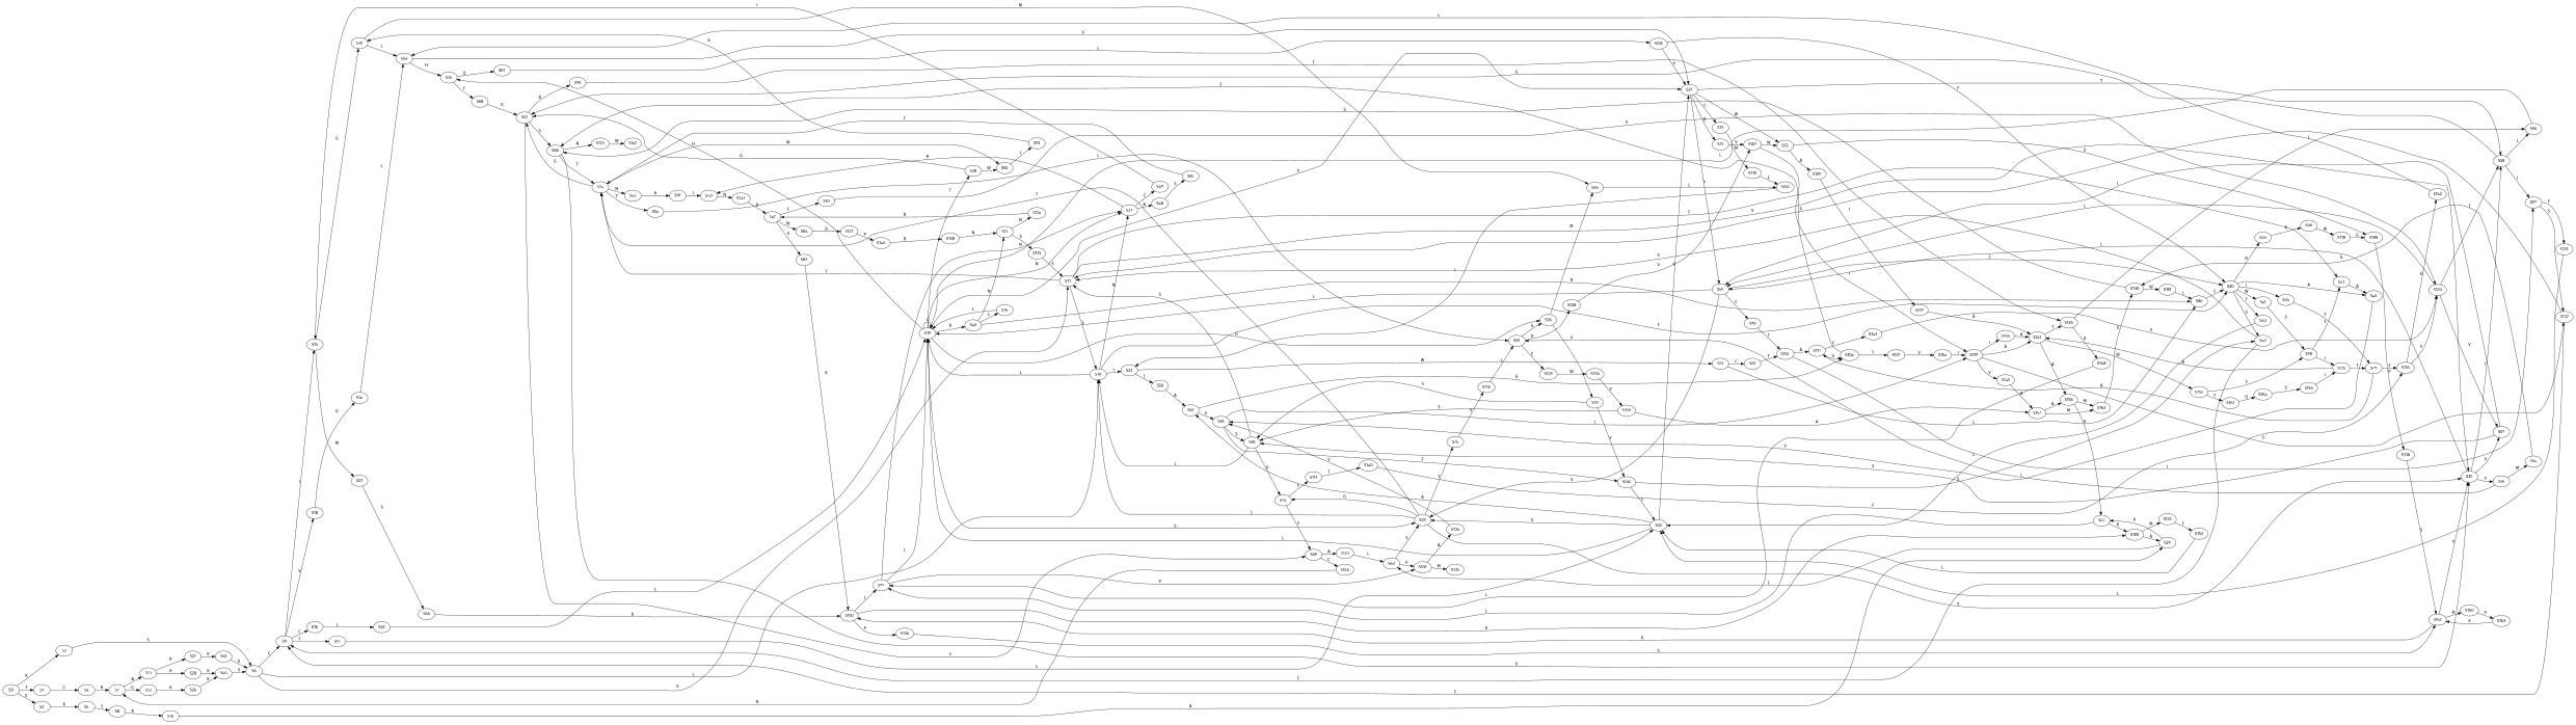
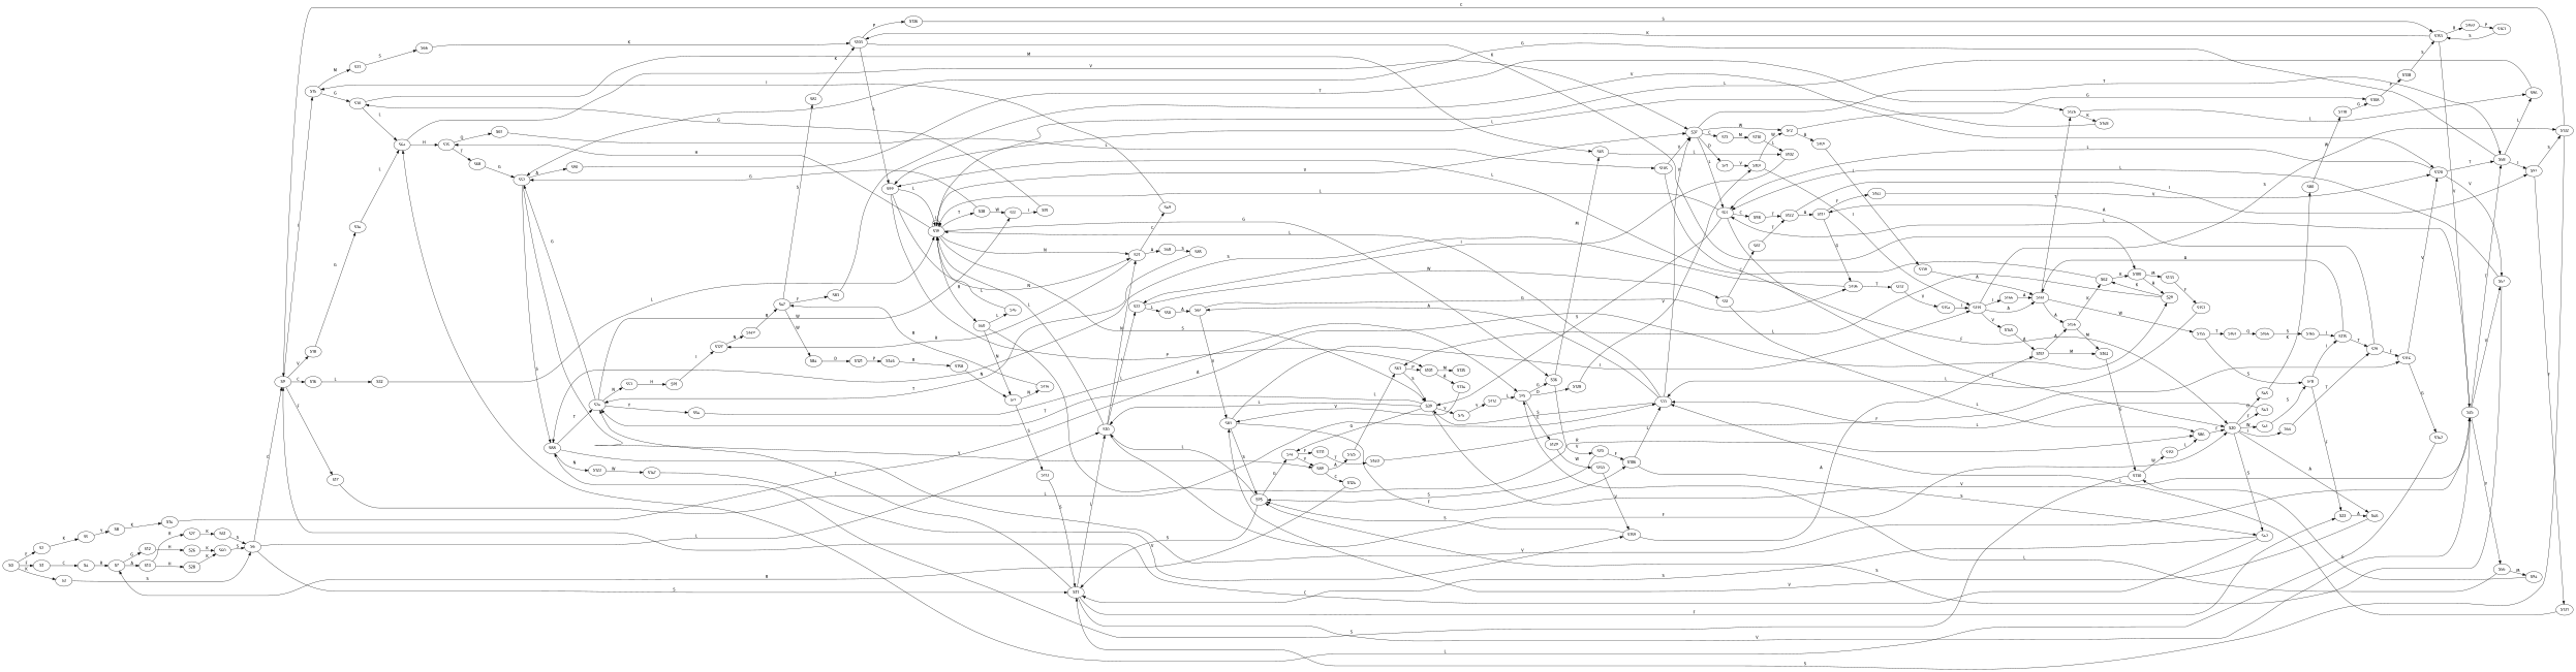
  strict digraph {
    fontname="Fira Sans"
    rankdir=LR
    node [fontname="Fira Sans"]
    edge [fontname="Fira Sans"]
    S0
    S1
    S2
    S3
    S4
    S5
    S6
    S7
    S8
    S9
    S10
    S11
    S12
    S13
    S14
    S15
    S16
    S17
    S18
    S19
    S20
    S21
    S22
    S23
    S24
    S25
    S26
    S27
    S28
    S29
    S30
    S31
    S32
    S33
    S34
    S35
    S36
    S37
    S38
    S39
    S40
    S41
    S42
    S43
    S44
    S45
    S46
    S48
    S49
    S127
    S50
    S51
    S52
    S53
    S54
    S55
    S56
    S57
    S58
    S59
    S60
    S61
    S62
    S63
    S64
    S65
    S66
    S67
    S68
    S69
    S70
    S71
    S72
    S73
    S74
    S75
    S76
    S77
    S86
    S78
    S79
    S80
    S81
    S47
    S82
    S83
    S84
    S85
    S87
    S88
    S89
    S90
    S91
    S92
    S93
    S94
    S95
    S96
    S97
    S98
    S99
    S100
    S101
    S102
    S103
    S104
    S105
    S106
    S107
    S108
    S109
    S110
    S111
    S112
    S113
    S114
    S115
    S116
    S117
    S118
    S119
    S120
    S121
    S122
    S123
    S124
    S125
    S126
    S128
    S129
    S130
    S131
    S132
    S133
    S134
    S135
    S136
    S137
    S138
    S139
    S140
    S141
    S142
    S143
    S144
    S145
    S146
    S147
    S148
    S149
    S150
    S151
    S152
    S153
    S154
    S155
    S156
    S157
    S158
    S159
    S160
    S161
    S162
    S163
    S164
    S165
    S0 -> S1 [label=F]
    S0 -> S2 [label=E]
    S0 -> S3 [label=K]
    S1 -> S4 [label=C]
    S2 -> S5 [label=K]
    S3 -> S6 [label=S]
    S4 -> S7 [label=R]
    S5 -> S8 [label=Y]
    S6 -> S9 [label=C]
    S6 -> S10 [label=L]
    S6 -> S11 [label=S]
    S7 -> S12 [label=G]
    S7 -> S13 [label=A]
    S8 -> S14 [label=K]
    S9 -> S15 [label=I]
    S9 -> S16 [label=C]
    S9 -> S17 [label=F]
    S9 -> S18 [label=V]
    S10 -> S19 [label=L]
    S10 -> S20 [label=F]
    S10 -> S21 [label=N]
    S10 -> S22 [label=I]
    S11 -> S10 [label=L]
    S11 -> S23 [label=F]
    S11 -> S24 [label=T]
    S11 -> S25 [label=V]
    S12 -> S26 [label=H]
    S13 -> S27 [label=R]
    S13 -> S28 [label=H]
    S14 -> S29 [label=A]
    S15 -> S30 [label=G]
    S15 -> S31 [label=M]
    S16 -> S32 [label=L]
    S17 -> S33 [label=L]
    S18 -> S34 [label=G]
    S19 -> S19 [label=L]
    S19 -> S21 [label=N]
    S19 -> S35 [label=H]
    S19 -> S36 [label=G]
    S19 -> S37 [label=V]
    S19 -> S38 [label=T]
    S19 -> S39 [label=S]
    S19 -> S40 [label=R]
    S20 -> S41 [label=W]
    S20 -> S42 [label=S]
    S20 -> S43 [label=F]
    S20 -> S44 [label=I]
    S20 -> S45 [label=D]
    S20 -> S46 [label=A]
    S21 -> S48 [label=A]
    S21 -> S49 [label=C]
    S21 -> S127 [label=R]
    S22 -> S50 [label=L]
    S22 -> S51 [label=W]
    S23 -> S46 [label=A]
    S24 -> S52 [label=G]
    S24 -> S53 [label=N]
    S24 -> S54 [label=Y]
    S24 -> S55 [label=W]
    S25 -> S56 [label=Y]
    S25 -> S57 [label=V]
    S25 -> S58 [label=T]
    S25 -> S59 [label=L]
    S26 -> S60 [label=K]
    S27 -> S61 [label=K]
    S28 -> S60 [label=K]
    S29 -> S62 [label=K]
    S29 -> S63 [label=L]
    S30 -> S64 [label=L]
    S30 -> S65 [label=M]
    S31 -> S66 [label=S]
    S32 -> S19 [label=L]
    S33 -> S19 [label=L]
    S33 -> S37 [label=V]
    S33 -> S39 [label=S]
    S33 -> S67 [label=A]
    S34 -> S64 [label=L]
    S35 -> S68 [label=T]
    S35 -> S69 [label=Q]
    S36 -> S65 [label=M]
    S36 -> S70 [label=V]
    S37 -> S58 [label=T]
    S37 -> S59 [label=L]
    S37 -> S71 [label=D]
    S37 -> S72 [label=W]
    S37 -> S73 [label=C]
    S38 -> S52 [label=G]
    S38 -> S55 [label=W]
    S39 -> S10 [label=L]
    S39 -> S24 [label=T]
    S39 -> S25 [label=V]
    S39 -> S74 [label=G]
    S39 -> S75 [label=Y]
    S40 -> S76 [label=L]
    S40 -> S77 [label=N]
    S40 -> S86 [label=R]
    S41 -> S78 [label=S]
    S42 -> S9 [label=C]
    S42 -> S11 [label=S]
    S43 -> S33 [label=L]
    S44 -> S79 [label=T]
    S45 -> S80 [label=K]
    S46 -> S81 [label=V]
    S48 -> S85 [label=S]
    S49 -> S15 [label=I]
    S127 -> S149 [label=N]
    S50 -> S67 [label=A]
    S51 -> S86 [label=L]
    S51 -> S87 [label=C]
    S52 -> S88 [label=S]
    S52 -> S89 [label=Y]
    S52 -> S90 [label=A]
    S53 -> S91 [label=H]
    S54 -> S92 [label=L]
    S55 -> S93 [label=I]
    S56 -> S92 [label=L]
    S56 -> S94 [label=M]
    S57 -> S59 [label=L]
    S57 -> S95 [label=S]
    S58 -> S52 [label=G]
    S58 -> S96 [label=L]
    S58 -> S97 [label=I]
    S59 -> S19 [label=L]
    S59 -> S20 [label=F]
    S59 -> S39 [label=S]
    S59 -> S98 [label=C]
    S60 -> S6 [label=S]
    S61 -> S6 [label=S]
    S62 -> S99 [label=L]
    S62 -> S100 [label=K]
    S63 -> S39 [label=S]
    S63 -> S101 [label=P]
    S64 -> S35 [label=H]
    S64 -> S37 [label=V]
    S65 -> S102 [label=L]
    S66 -> S103 [label=K]
    S67 -> S81 [label=V]
    S67 -> S104 [label=G]
    S68 -> S52 [label=G]
    S69 -> S105 [label=L]
    S70 -> S95 [label=S]
    S70 -> S106 [label=F]
    S71 -> S107 [label=V]
    S72 -> S108 [label=G]
    S72 -> S109 [label=A]
    S73 -> S110 [label=M]
    S74 -> S89 [label=Y]
    S74 -> S111 [label=F]
    S75 -> S112 [label=Y]
    S76 -> S19 [label=L]
    S77 -> S113 [label=S]
    S77 -> S114 [label=N]
    S86 -> S20 [label=F]
    S78 -> S23 [label=F]
    S78 -> S115 [label=I]
    S79 -> S116 [label=F]
    S79 -> S117 [label=A]
    S80 -> S118 [label=W]
    S81 -> S95 [label=S]
    S81 -> S106 [label=F]
    S81 -> S119 [label=I]
    S47 -> S82 [label=S]
    S47 -> S83 [label=F]
    S47 -> S84 [label=W]
    S82 -> S103 [label=K]
    S83 -> S120 [label=V]
    S84 -> S121 [label=D]
    S85 -> S24 [label=T]
    S87 -> S122 [label=T]
    S88 -> S24 [label=T]
    S88 -> S25 [label=V]
    S88 -> S123 [label=N]
    S89 -> S124 [label=C]
    S89 -> S125 [label=A]
    S90 -> S126 [label=T]
    S91 -> S127 [label=I]
    S92 -> S36 [label=G]
    S92 -> S128 [label=D]
    S92 -> S129 [label=E]
    S93 -> S30 [label=G]
    S94 -> S130 [label=G]
    S95 -> S10 [label=L]
    S95 -> S11 [label=S]
    S95 -> S74 [label=G]
    S96 -> S19 [label=L]
    S97 -> S131 [label=F]
    S97 -> S132 [label=S]
    S98 -> S122 [label=T]
    S99 -> S19 [label=L]
    S99 -> S21 [label=N]
    S99 -> S101 [label=P]
    S100 -> S29 [label=A]
    S100 -> S133 [label=M]
    S101 -> S134 [label=A]
    S101 -> S135 [label=M]
    S102 -> S22 [label=I]
    S103 -> S99 [label=L]
    S103 -> S100 [label=K]
    S103 -> S136 [label=P]
    S104 -> S88 [label=S]
    S104 -> S137 [label=T]
    S105 -> S20 [label=F]
    S105 -> S37 [label=V]
    S106 -> S33 [label=L]
    S106 -> S42 [label=S]
    S107 -> S72 [label=W]
    S107 -> S119 [label=I]
    S108 -> S138 [label=P]
    S109 -> S139 [label=I]
    S110 -> S102 [label=L]
    S111 -> S140 [label=T]
    S112 -> S92 [label=L]
    S113 -> S11 [label=S]
    S114 -> S47 [label=R]
    S115 -> S79 [label=T]
    S115 -> S141 [label=A]
    S116 -> S120 [label=V]
    S116 -> S142 [label=G]
    S117 -> S104 [label=G]
    S117 -> S143 [label=F]
    S118 -> S108 [label=G]
    S119 -> S132 [label=S]
    S119 -> S141 [label=A]
    S119 -> S144 [label=I]
    S119 -> S145 [label=V]
    S120 -> S57 [label=V]
    S120 -> S58 [label=T]
    S120 -> S59 [label=L]
    S121 -> S146 [label=P]
    S122 -> S97 [label=I]
    S122 -> S117 [label=A]
    S123 -> S147 [label=W]
    S124 -> S7 [label=R]
    S125 -> S63 [label=L]
    S126 -> S96 [label=L]
    S126 -> S148 [label=K]
    S128 -> S107 [label=V]
    S129 -> S150 [label=W]
    S130 -> S88 [label=S]
    S130 -> S151 [label=W]
    S131 -> S33 [label=L]
    S132 -> S9 [label=C]
    S132 -> S11 [label=S]
    S133 -> S152 [label=F]
    S134 -> S81 [label=V]
    S136 -> S153 [label=S]
    S137 -> S154 [label=V]
    S138 -> S153 [label=S]
    S139 -> S141 [label=A]
    S140 -> S116 [label=F]
    S141 -> S126 [label=T]
    S141 -> S155 [label=W]
    S141 -> S156 [label=A]
    S142 -> S64 [label=L]
    S143 -> S120 [label=V]
    S144 -> S141 [label=A]
    S145 -> S157 [label=A]
    S146 -> S158 [label=R]
+   S147 -> S159 [label=V]
    S148 -> S99 [label=L]
    S149 -> S47 [label=R]
    S150 -> S159 [label=V]
    S151 -> S86 [label=L]
    S152 -> S33 [label=L]
    S153 -> S25 [label=V]
    S153 -> S103 [label=K]
    S153 -> S160 [label=R]
    S154 -> S119 [label=I]
    S155 -> S78 [label=S]
    S155 -> S161 [label=T]
    S156 -> S62 [label=K]
    S156 -> S162 [label=M]
    S157 -> S156 [label=A]
    S157 -> S162 [label=M]
    S158 -> S77 [label=N]
    S159 -> S95 [label=S]
    S159 -> S157 [label=A]
    S160 -> S163 [label=P]
    S161 -> S164 [label=Q]
    S162 -> S130 [label=G]
    S163 -> S153 [label=S]
    S164 -> S165 [label=S]
    S165 -> S115 [label=I]
  }
